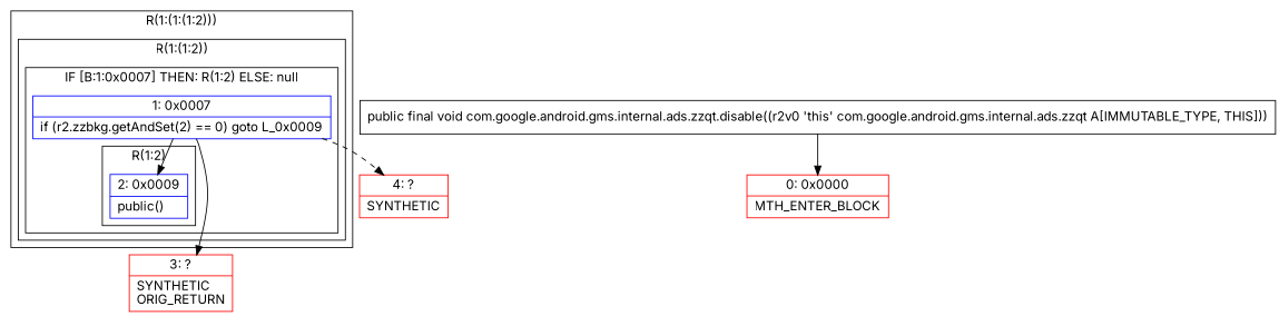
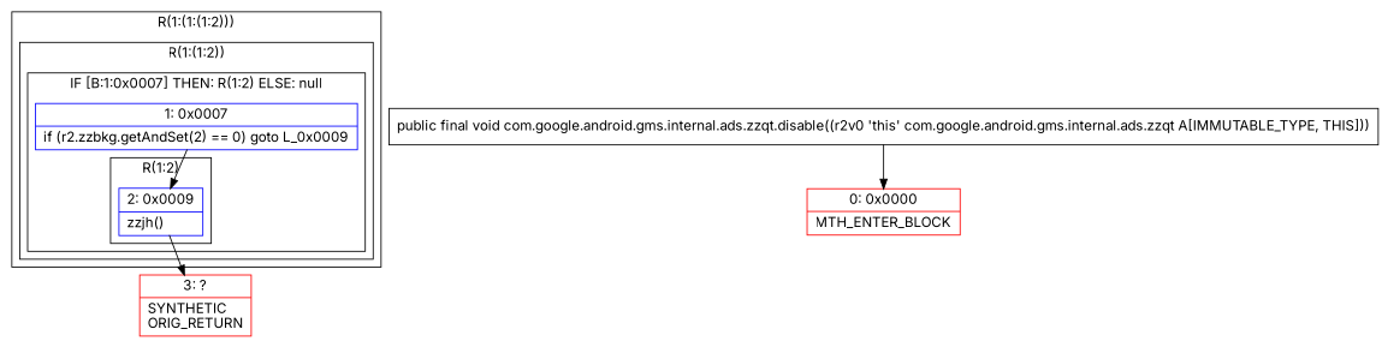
  digraph {
    fontname=Inter
    node [color=red fontname=Inter shape=record]
    edge [fontname=Inter]
-   n1 [color=blue label="{2\:\ 0x0009|public()\l}"]
+   n1 [color=blue label="{2\:\ 0x0009|zzjh()\l}"]
    n2 [color=blue label="{1\:\ 0x0007|if (r2.zzbkg.getAndSet(2) == 0) goto L_0x0009\l}"]
    n3 [label="{3\:\ ?|SYNTHETIC\lORIG_RETURN\l}"]
-   n4 [label="{4\:\ ?|SYNTHETIC\l}"]
    n5 [label="{0\:\ 0x0000|MTH_ENTER_BLOCK\l}"]
    n6 [label="{public final void com.google.android.gms.internal.ads.zzqt.disable((r2v0 'this' com.google.android.gms.internal.ads.zzqt A[IMMUTABLE_TYPE, THIS])) }" color=""]
    subgraph cluster_1 {
      label="R(1:(1:(1:2)))"
      subgraph cluster_2 {
        label="R(1:(1:2))"
        subgraph cluster_3 {
          label="IF [B:1:0x0007] THEN: R(1:2) ELSE: null"
          n2
          subgraph cluster_4 {
            label="R(1:2)"
            n1
          }
        }
      }
    }
-   n2 -> n3
+   n1 -> n3
    n2 -> n1
-   n2 -> n4 [style=dashed]
    n6 -> n5
  }
